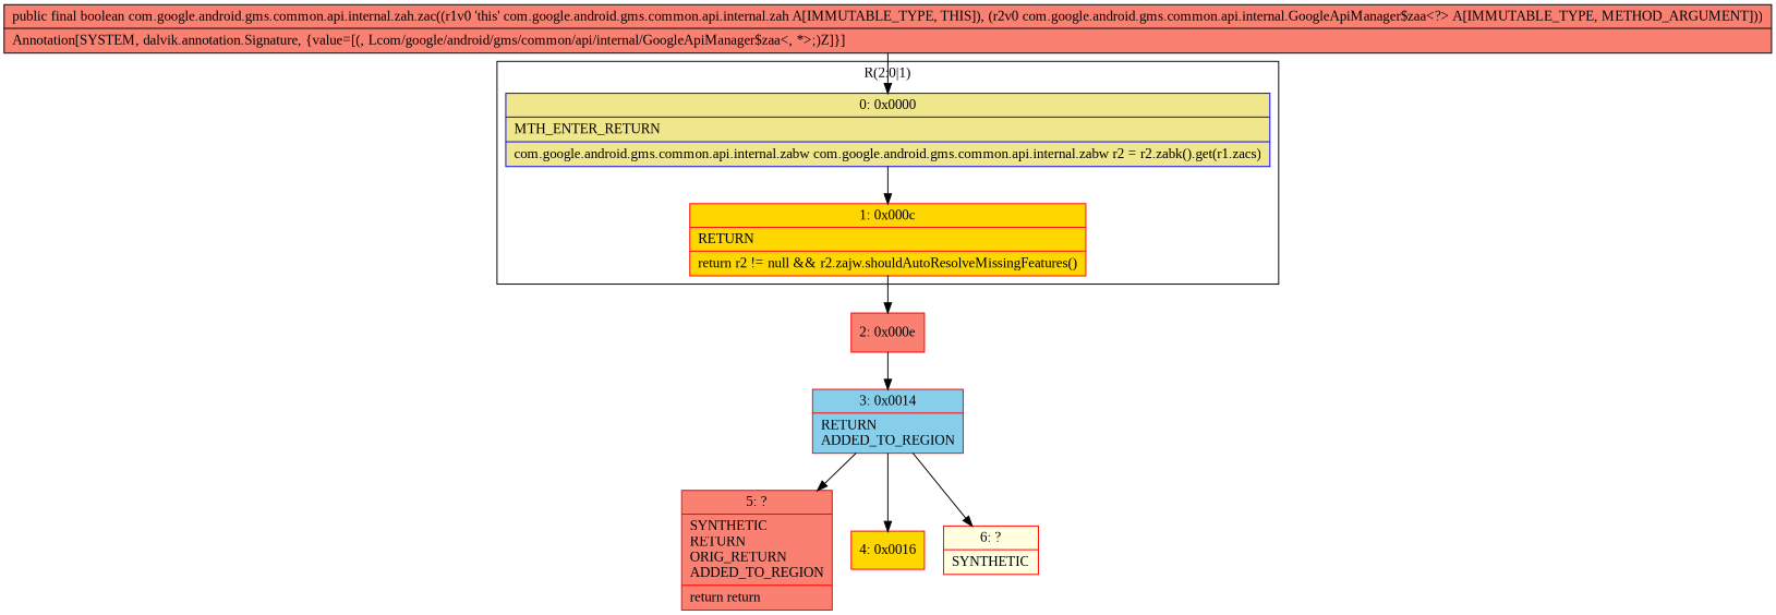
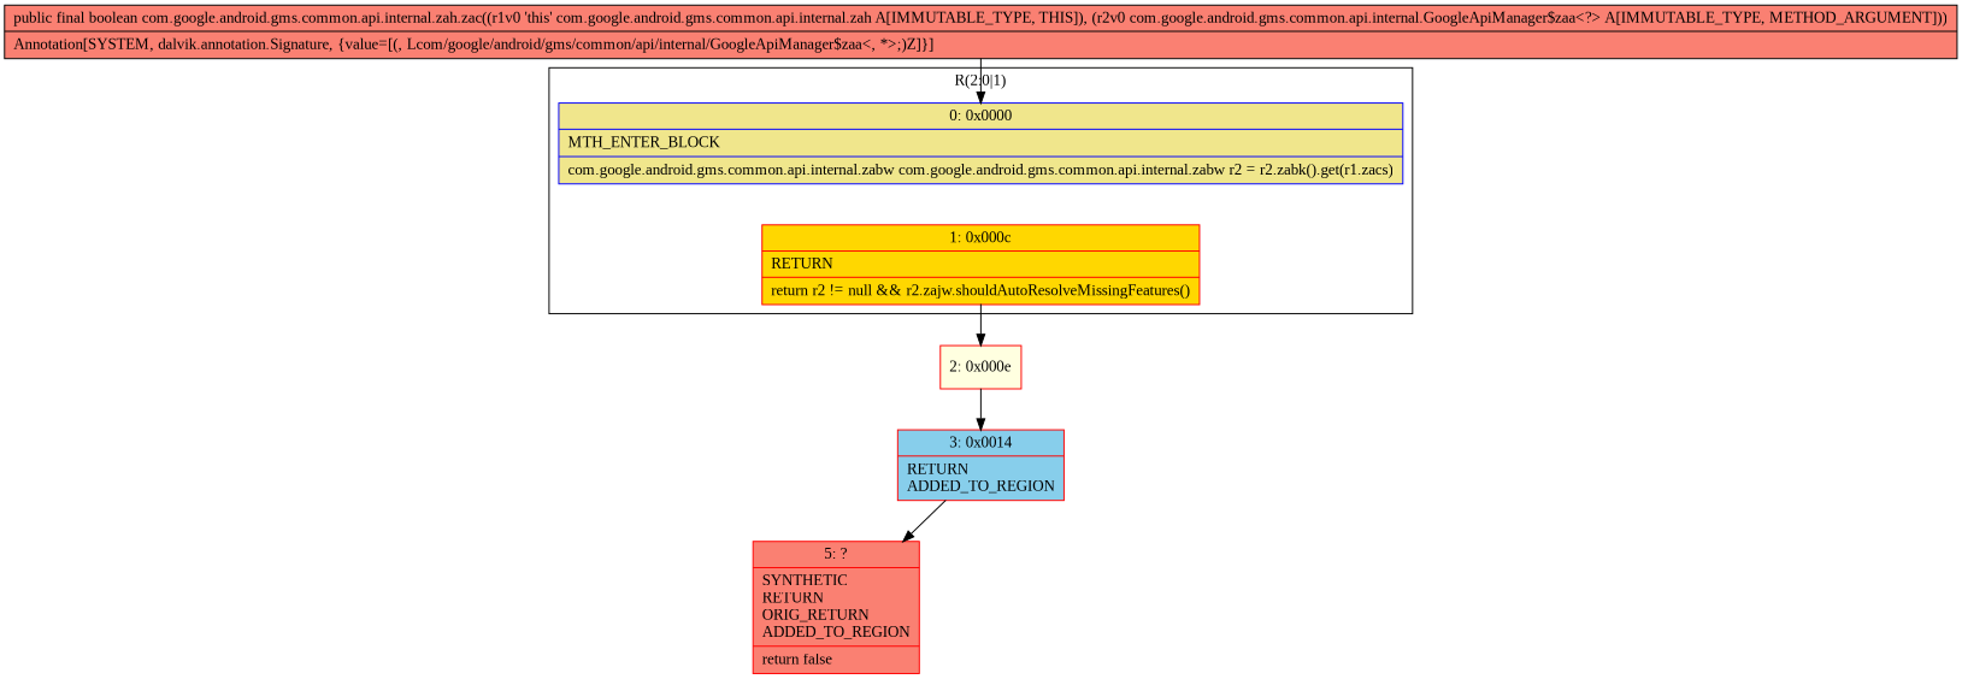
  digraph {
    fontname="Liberation Serif"
    node [color=red fillcolor=gold fontname="Liberation Serif" shape=record style=filled]
    edge [fontname="Liberation Serif"]
-   n1 [color=blue fillcolor=khaki label="{0\:\ 0x0000|MTH_ENTER_RETURN\l|com.google.android.gms.common.api.internal.zabw com.google.android.gms.common.api.internal.zabw r2 = r2.zabk().get(r1.zacs)\l}"]
+   n1 [color=blue fillcolor=khaki label="{0\:\ 0x0000|MTH_ENTER_BLOCK\l|com.google.android.gms.common.api.internal.zabw com.google.android.gms.common.api.internal.zabw r2 = r2.zabk().get(r1.zacs)\l}"]
    n2 [label="{1\:\ 0x000c|RETURN\l|return r2 != null && r2.zajw.shouldAutoResolveMissingFeatures()\l}"]
-   n3 [fillcolor=salmon label="{2\:\ 0x000e}"]
+   n3 [fillcolor=lightyellow label="{2\:\ 0x000e}"]
    n4 [fillcolor=skyblue label="{3\:\ 0x0014|RETURN\lADDED_TO_REGION\l}"]
-   n5 [fillcolor=salmon label="{5\:\ ?|SYNTHETIC\lRETURN\lORIG_RETURN\lADDED_TO_REGION\l|return return\l}"]
-   n6 [label="{4\:\ 0x0016}"]
-   n7 [fillcolor=lightyellow label="{6\:\ ?|SYNTHETIC\l}"]
+   n5 [fillcolor=salmon label="{5\:\ ?|SYNTHETIC\lRETURN\lORIG_RETURN\lADDED_TO_REGION\l|return false\l}"]
    n8 [fillcolor=salmon label="{public final boolean com.google.android.gms.common.api.internal.zah.zac((r1v0 'this' com.google.android.gms.common.api.internal.zah A[IMMUTABLE_TYPE, THIS]), (r2v0 com.google.android.gms.common.api.internal.GoogleApiManager$zaa\<?\> A[IMMUTABLE_TYPE, METHOD_ARGUMENT]))  | Annotation[SYSTEM, dalvik.annotation.Signature, \{value=[(, Lcom\/google\/android\/gms\/common\/api\/internal\/GoogleApiManager$zaa\<, *\>;)Z]\}]\l}" color=""]
    subgraph cluster_1 {
      label="R(2:0|1)"
      n1
      n2
    }
-   n1 -> n2
    n2 -> n3
    n3 -> n4
    n4 -> n5
-   n4 -> n6
-   n4 -> n7
    n8 -> n1
  }
